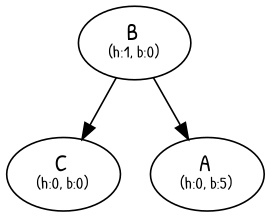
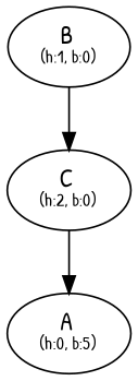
  digraph {
    fontname="Patrick Hand"
    node [fontname="Patrick Hand"]
    edge [fontname="Patrick Hand"]
    n1 [label=<B <br/><font point-size="10">(h:1, b:0)</font>>]
-   n2 [label=<C <br/><font point-size="10">(h:0, b:0)</font>>]
+   n2 [label=<C <br/><font point-size="10">(h:2, b:0)</font>>]
    n3 [label=<A <br/><font point-size="10">(h:0, b:5)</font>>]
    n1 -> n2
-   n1 -> n3
+   n2 -> n3
  }
